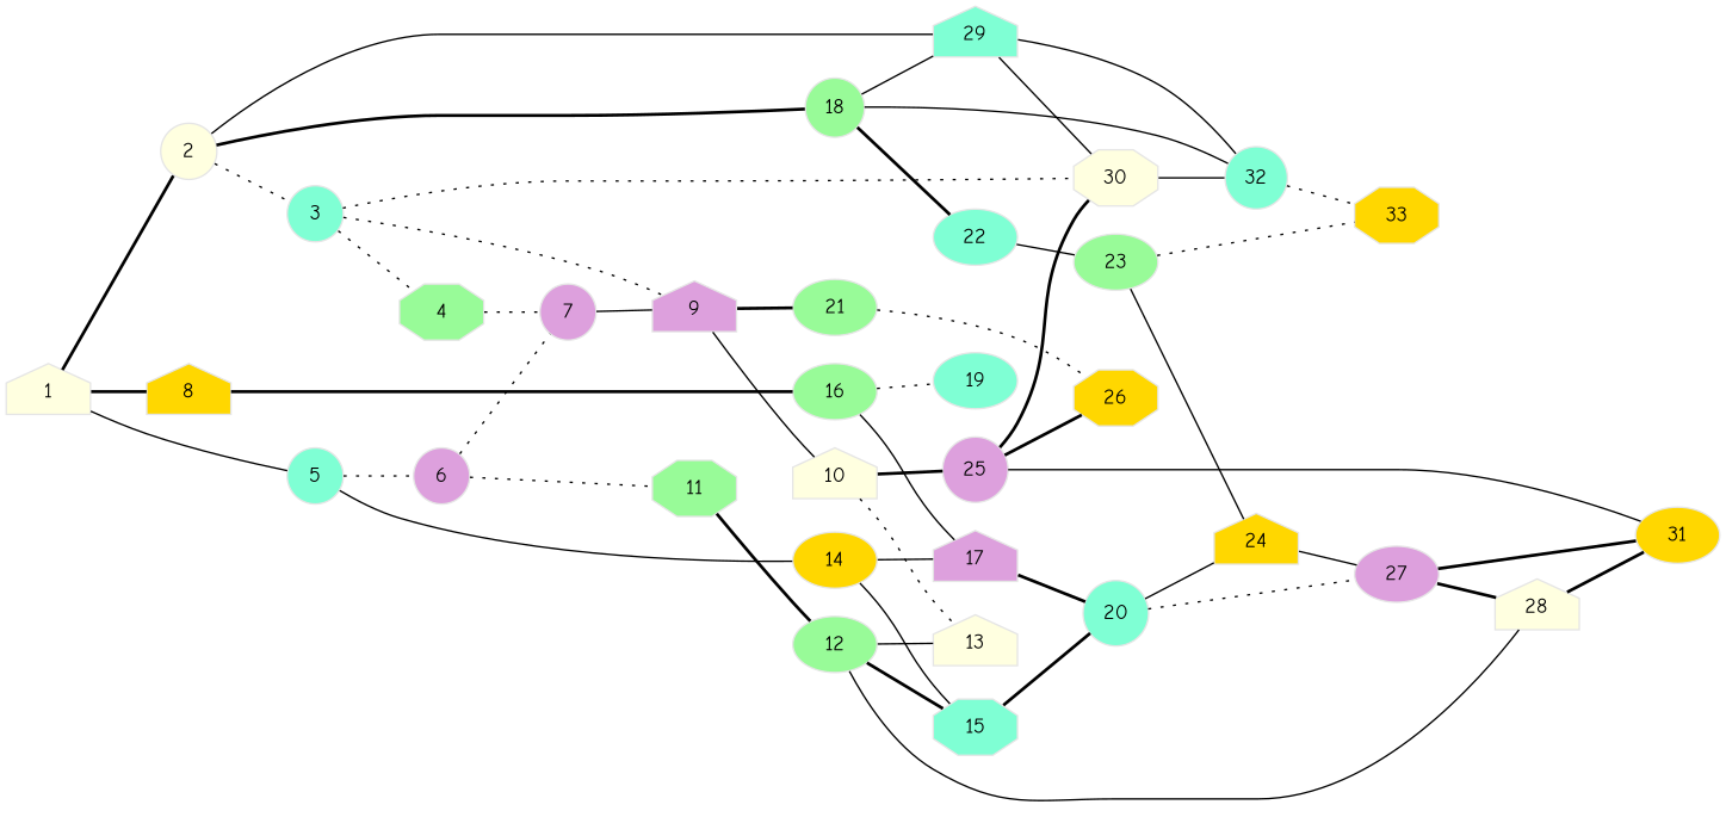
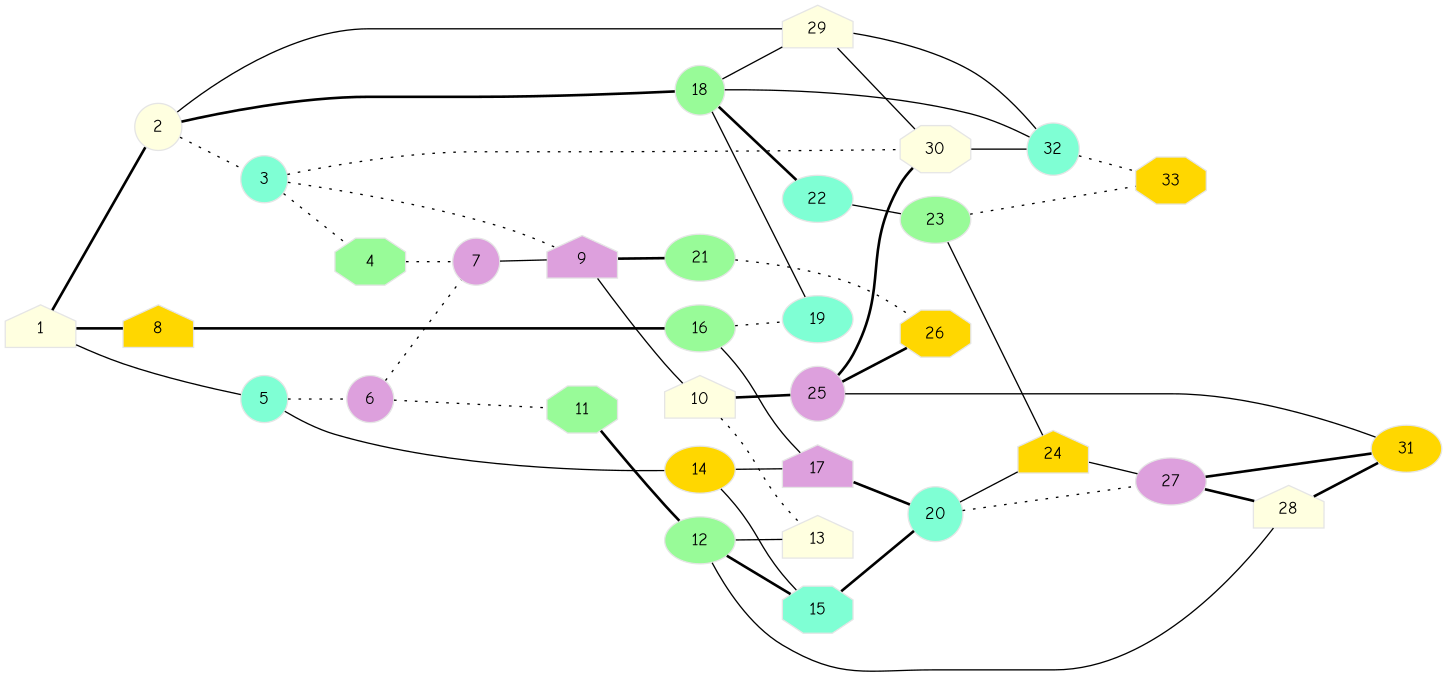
  graph {
    fontname="Comic Neue"
    rankdir=LR
    node [color=gray90 fillcolor=aquamarine fontname="Comic Neue" shape=house style=filled]
    edge [fontname="Comic Neue" style=solid weight=1.0]
    1 [fillcolor=lightyellow]
    2 [fillcolor=lightyellow shape=circle]
    5 [shape=circle]
    8 [fillcolor=gold]
    3 [shape=circle]
    18 [fillcolor=palegreen shape=circle]
-   29
+   29 [fillcolor=lightyellow]
    6 [fillcolor=plum shape=circle]
    14 [fillcolor=gold shape=ellipse]
    16 [fillcolor=palegreen shape=ellipse]
    4 [fillcolor=palegreen shape=octagon]
    9 [fillcolor=plum]
    30 [fillcolor=lightyellow shape=octagon]
    19 [shape=ellipse]
    22 [shape=ellipse]
    32 [shape=circle]
    7 [fillcolor=plum shape=circle]
    10 [fillcolor=lightyellow]
    21 [fillcolor=palegreen shape=ellipse]
    11 [fillcolor=palegreen shape=octagon]
    15 [shape=octagon]
    17 [fillcolor=plum]
    12 [fillcolor=palegreen shape=ellipse]
    13 [fillcolor=lightyellow]
    25 [fillcolor=plum shape=circle]
    26 [fillcolor=gold shape=octagon]
    31 [fillcolor=gold shape=ellipse]
    28 [fillcolor=lightyellow]
    20 [shape=circle]
    24 [fillcolor=gold]
    27 [fillcolor=plum shape=ellipse]
    23 [fillcolor=palegreen shape=ellipse]
    33 [fillcolor=gold shape=octagon]
    1 -- 2 [style=bold]
    1 -- 5
    1 -- 8 [style=bold weight=2.0]
    2 -- 3 [style=dotted]
    2 -- 18 [style=bold]
    2 -- 29
    5 -- 6 [style=dotted]
    5 -- 14
    8 -- 16 [style=bold]
    3 -- 4 [style=dotted]
    3 -- 9 [style=dotted]
    3 -- 30 [style=dotted]
    18 -- 29
+   18 -- 19 [weight=2.0]
    18 -- 22 [style=bold]
    18 -- 32
    29 -- 30
    29 -- 32
    6 -- 7 [style=dotted]
    6 -- 11 [style=dotted]
    14 -- 15
    14 -- 17
    16 -- 19 [style=dotted]
    16 -- 17
    4 -- 7 [style=dotted]
    9 -- 10 [weight=2.0]
    9 -- 21 [style=bold weight=2.0]
    30 -- 32 [weight=2.0]
    22 -- 23 [weight=2.0]
    32 -- 33 [style=dotted weight=2.0]
    7 -- 9
    10 -- 13 [style=dotted weight=2.0]
    10 -- 25 [style=bold]
    21 -- 26 [style=dotted]
    11 -- 12 [style=bold weight=2.0]
    15 -- 20 [style=bold]
    17 -- 20 [style=bold]
    12 -- 15 [style=bold]
    12 -- 13 [weight=2.0]
    12 -- 28
    25 -- 30 [style=bold weight=2.0]
    25 -- 26 [style=bold weight=2.0]
    25 -- 31
    28 -- 31 [style=bold]
    20 -- 24
    20 -- 27 [style=dotted weight=2.0]
    24 -- 27 [weight=2.0]
    27 -- 31 [style=bold]
    27 -- 28 [style=bold]
    23 -- 24 [weight=2.0]
    23 -- 33 [style=dotted weight=2.0]
  }
